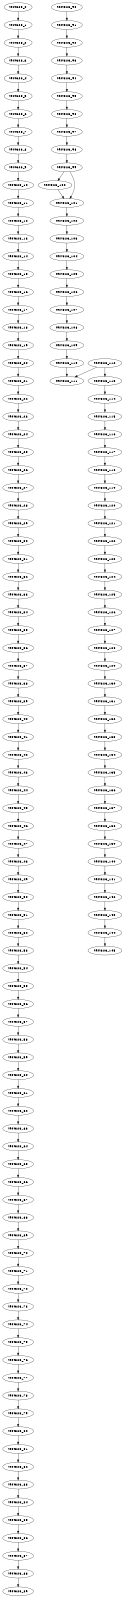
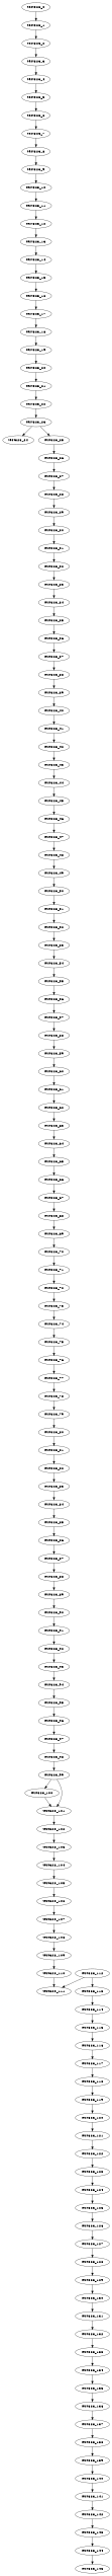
  digraph {
    test323_0
    test323_1
    test323_2
    test323_3
    test323_4
    test323_5
    test323_6
    test323_7
    test323_8
    test323_9
    test323_10
    test323_11
    test323_12
    test323_13
    test323_14
    test323_15
    test323_16
    test323_17
    test323_18
    test323_19
    test323_20
    test323_21
    test323_22
    test323_23
    test323_24
    test323_25
    test323_26
    test323_27
    test323_28
    test323_29
    test323_30
    test323_31
    test323_32
    test323_33
    test323_34
    test323_35
    test323_36
    test323_37
    test323_38
    test323_39
    test323_40
    test323_41
    test323_42
    test323_43
    test323_44
    test323_45
    test323_46
    test323_47
    test323_48
    test323_49
    test323_50
    test323_51
    test323_52
    test323_53
    test323_54
    test323_55
    test323_56
    test323_57
    test323_58
    test323_59
    test323_60
    test323_61
    test323_62
    test323_63
    test323_64
    test323_65
    test323_66
    test323_67
    test323_68
    test323_69
    test323_70
    test323_71
    test323_72
    test323_73
    test323_74
    test323_75
    test323_76
    test323_77
    test323_78
    test323_79
    test323_80
    test323_81
    test323_82
    test323_83
    test323_84
    test323_85
    test323_86
    test323_87
    test323_88
    test323_89
    test323_90
    test323_91
    test323_92
    test323_93
    test323_94
    test323_95
    test323_96
    test323_97
    test323_98
    test323_99
    test323_100
    test323_101
    test323_102
    test323_103
    test323_104
    test323_105
    test323_106
    test323_107
    test323_108
    test323_109
    test323_110
    test323_111
    test323_112
    test323_113
    test323_114
    test323_115
    test323_116
    test323_117
    test323_118
    test323_119
    test323_120
    test323_121
    test323_122
    test323_123
    test323_124
    test323_125
    test323_126
    test323_127
    test323_128
    test323_129
    test323_130
    test323_131
    test323_132
    test323_133
    test323_134
    test323_135
    test323_136
    test323_137
    test323_138
    test323_139
    test323_140
    test323_141
    test323_142
    test323_143
    test323_144
    test323_145
    test323_0 -> test323_1
    test323_1 -> test323_2
    test323_2 -> test323_3
    test323_3 -> test323_4
    test323_4 -> test323_5
    test323_5 -> test323_6
    test323_6 -> test323_7
    test323_7 -> test323_8
    test323_8 -> test323_9
    test323_9 -> test323_10
    test323_10 -> test323_11
    test323_11 -> test323_12
    test323_12 -> test323_13
    test323_13 -> test323_14
    test323_14 -> test323_15
    test323_15 -> test323_16
    test323_16 -> test323_17
    test323_17 -> test323_18
    test323_18 -> test323_19
    test323_19 -> test323_20
    test323_20 -> test323_21
    test323_21 -> test323_22
    test323_22 -> test323_23
    test323_23 -> test323_24
-   test323_24 -> test323_25
+   test323_23 -> test323_25
    test323_25 -> test323_26
    test323_26 -> test323_27
    test323_27 -> test323_28
    test323_28 -> test323_29
    test323_29 -> test323_30
    test323_30 -> test323_31
    test323_31 -> test323_32
    test323_32 -> test323_33
    test323_33 -> test323_34
    test323_34 -> test323_35
    test323_35 -> test323_36
    test323_36 -> test323_37
    test323_37 -> test323_38
    test323_38 -> test323_39
    test323_39 -> test323_40
    test323_40 -> test323_41
    test323_41 -> test323_42
    test323_42 -> test323_43
    test323_43 -> test323_44
    test323_44 -> test323_45
    test323_45 -> test323_46
    test323_46 -> test323_47
    test323_47 -> test323_48
    test323_48 -> test323_49
    test323_49 -> test323_50
    test323_50 -> test323_51
    test323_51 -> test323_52
    test323_52 -> test323_53
    test323_53 -> test323_54
    test323_54 -> test323_55
    test323_55 -> test323_56
    test323_56 -> test323_57
    test323_57 -> test323_58
    test323_58 -> test323_59
    test323_59 -> test323_60
    test323_60 -> test323_61
    test323_61 -> test323_62
    test323_62 -> test323_63
    test323_63 -> test323_64
    test323_64 -> test323_65
    test323_65 -> test323_66
    test323_66 -> test323_67
    test323_67 -> test323_68
    test323_68 -> test323_69
    test323_69 -> test323_70
    test323_70 -> test323_71
    test323_71 -> test323_72
    test323_72 -> test323_73
    test323_73 -> test323_74
    test323_74 -> test323_75
    test323_75 -> test323_76
    test323_76 -> test323_77
    test323_77 -> test323_78
    test323_78 -> test323_79
    test323_79 -> test323_80
    test323_80 -> test323_81
    test323_81 -> test323_82
    test323_82 -> test323_83
    test323_83 -> test323_84
    test323_84 -> test323_85
    test323_85 -> test323_86
    test323_86 -> test323_87
    test323_87 -> test323_88
    test323_88 -> test323_89
+   test323_89 -> test323_90
    test323_90 -> test323_91
    test323_91 -> test323_92
    test323_92 -> test323_93
    test323_93 -> test323_94
    test323_94 -> test323_95
    test323_95 -> test323_96
    test323_96 -> test323_97
    test323_97 -> test323_98
    test323_98 -> test323_99
    test323_99 -> test323_100
    test323_99 -> test323_101
    test323_100 -> test323_101
    test323_101 -> test323_102
    test323_102 -> test323_103
    test323_103 -> test323_104
    test323_104 -> test323_105
    test323_105 -> test323_106
    test323_106 -> test323_107
    test323_107 -> test323_108
    test323_108 -> test323_109
    test323_109 -> test323_110
    test323_110 -> test323_111
    test323_112 -> test323_111
    test323_112 -> test323_113
    test323_113 -> test323_114
    test323_114 -> test323_115
    test323_115 -> test323_116
    test323_116 -> test323_117
    test323_117 -> test323_118
    test323_118 -> test323_119
    test323_119 -> test323_120
    test323_120 -> test323_121
    test323_121 -> test323_122
    test323_122 -> test323_123
    test323_123 -> test323_124
    test323_124 -> test323_125
    test323_125 -> test323_126
    test323_126 -> test323_127
    test323_127 -> test323_128
    test323_128 -> test323_129
    test323_129 -> test323_130
    test323_130 -> test323_131
    test323_131 -> test323_132
    test323_132 -> test323_133
    test323_133 -> test323_134
    test323_134 -> test323_135
    test323_135 -> test323_136
    test323_136 -> test323_137
    test323_137 -> test323_138
    test323_138 -> test323_139
    test323_139 -> test323_140
    test323_140 -> test323_141
    test323_141 -> test323_142
    test323_142 -> test323_143
    test323_143 -> test323_144
    test323_144 -> test323_145
  }
